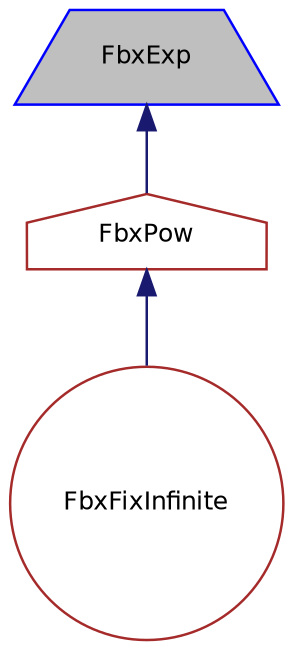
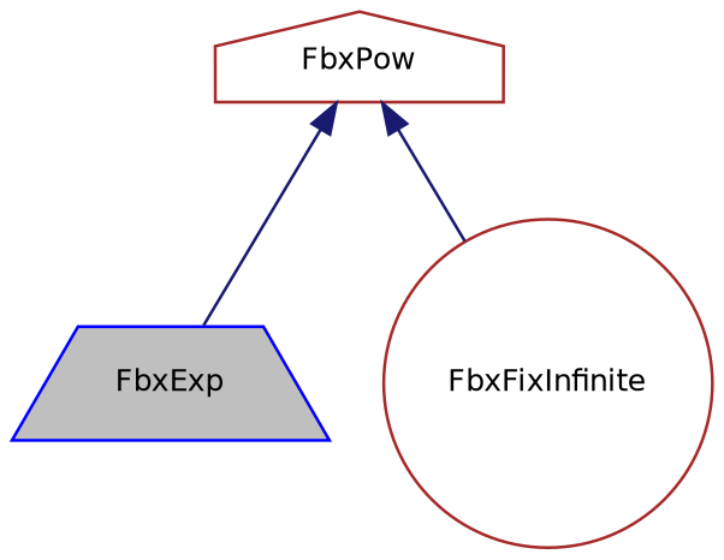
  digraph {
    rankdir=TB
    node [color=brown fillcolor=white fontname=Helvetica fontsize=10 style=filled]
    edge [color=midnightblue dir=back fontname=Helvetica fontsize=10 labelfontname=Helvetica labelfontsize=10 style=solid]
    n1 [color=blue fillcolor=grey75 fontcolor=black height=0.2 label=FbxExp shape=trapezium width=0.4]
    n2 [height=0.2 label=FbxPow shape=house width=0.4]
    n3 [height=0.2 label=FbxFixInfinite shape=circle width=0.4]
-   n1 -> n2
+   n2 -> n1
    n2 -> n3
  }
